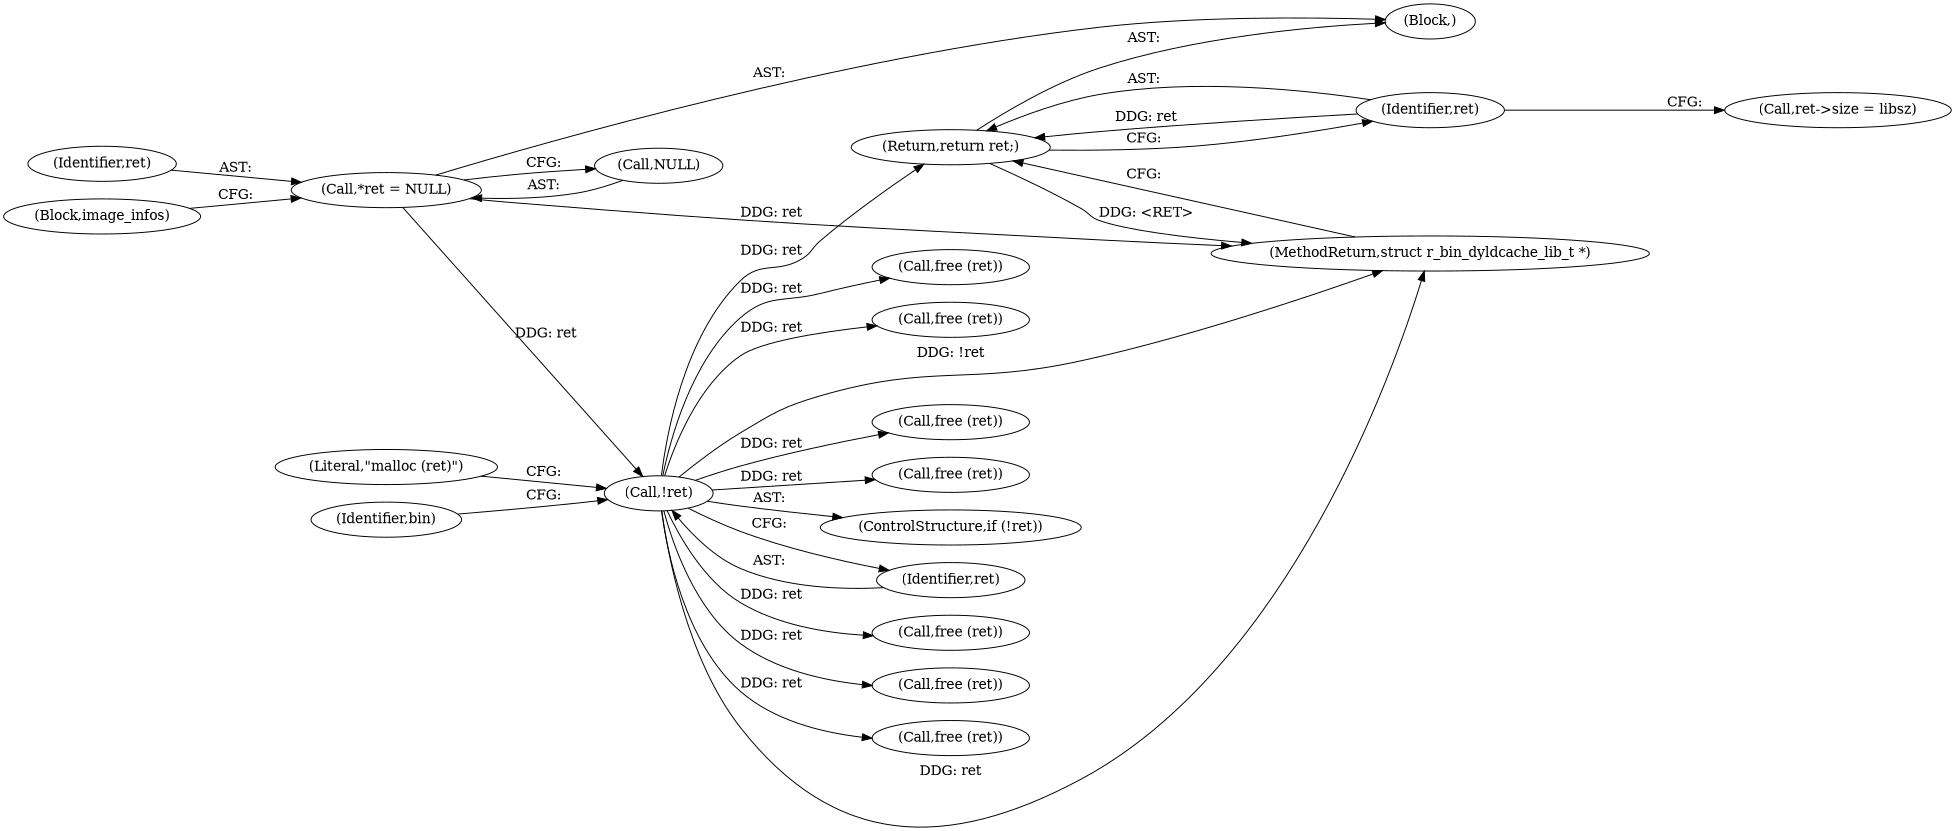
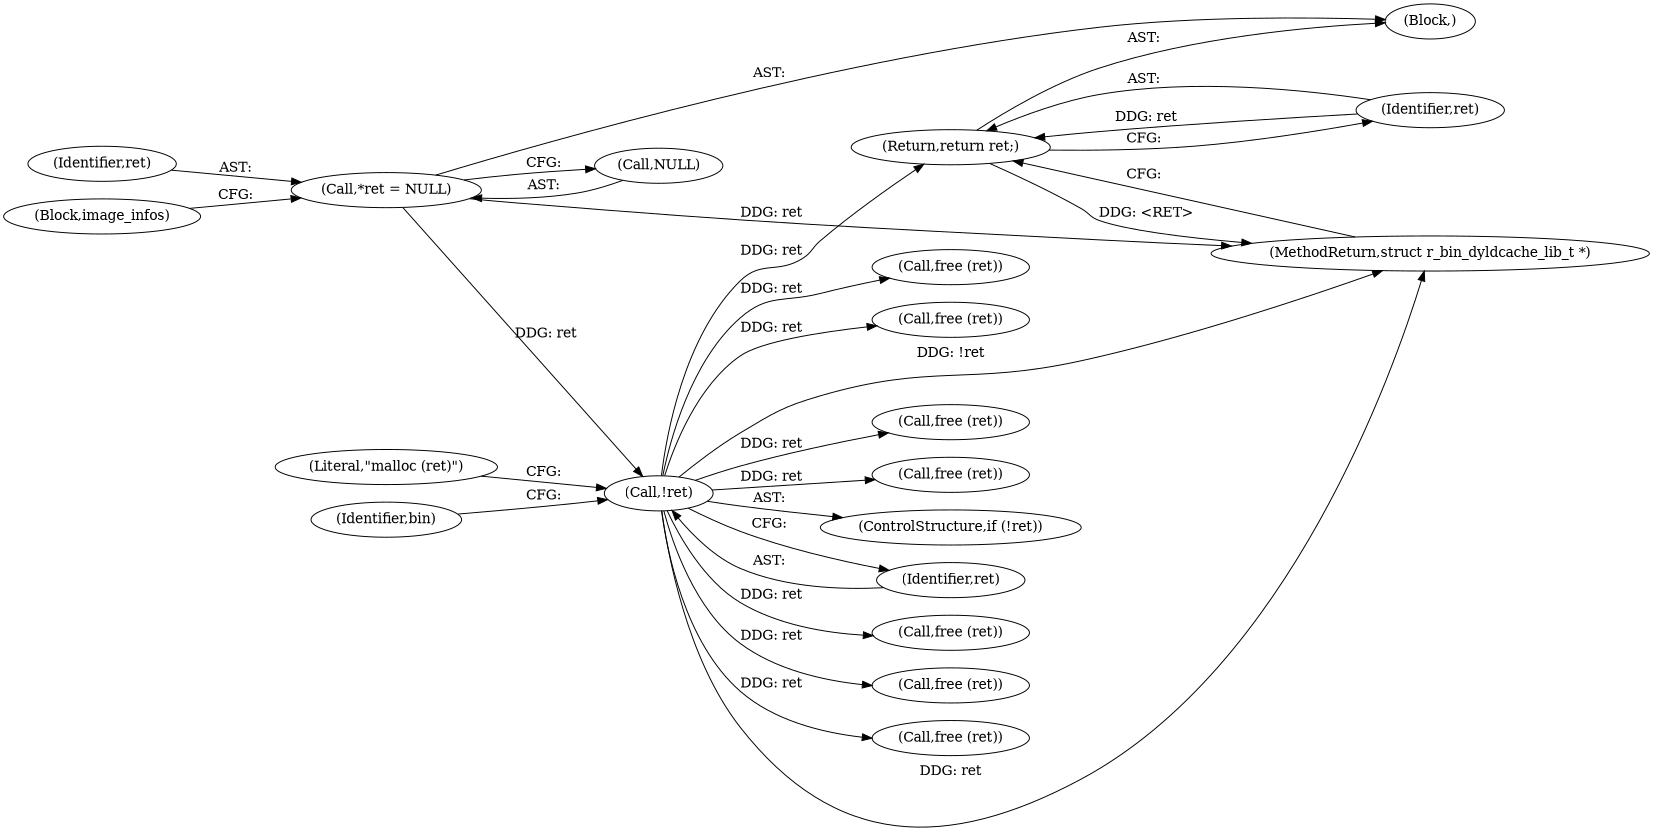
  digraph {
    rankdir=LR
    n1 [label="(Return,return ret;)"]
    n2 [label="(Identifier,ret)"]
    n3 [label="(Block,)"]
    n4 [label="(MethodReturn,struct r_bin_dyldcache_lib_t *)"]
-   n5 [label="(Call,ret->size = libsz)"]
    n6 [label="(Call,!ret)"]
    n7 [label="(Call,free (ret))"]
    n8 [label="(Call,free (ret))"]
    n9 [label="(ControlStructure,if (!ret))"]
    n10 [label="(Identifier,ret)"]
    n11 [label="(Call,free (ret))"]
    n12 [label="(Call,free (ret))"]
    n13 [label="(Call,free (ret))"]
    n14 [label="(Call,free (ret))"]
    n15 [label="(Call,free (ret))"]
    n16 [label="(Call,*ret = NULL)"]
    n17 [label="(Call,NULL)"]
    n18 [label="(Literal,\"malloc (ret)\")"]
    n19 [label="(Identifier,ret)"]
    n20 [label="(Block,image_infos)"]
    n21 [label="(Identifier,bin)"]
    n1 -> n2 [label="CFG: "]
    n1 -> n3 [label="AST: "]
    n1 -> n4 [label="DDG: <RET>"]
    n2 -> n1 [label="AST: "]
    n2 -> n1 [label="DDG: ret"]
-   n2 -> n5 [label="CFG: "]
    n4 -> n1 [label="CFG: "]
    n6 -> n1 [label="DDG: ret"]
    n6 -> n4 [label="DDG: !ret"]
    n6 -> n4 [label="DDG: ret"]
    n6 -> n7 [label="DDG: ret"]
    n6 -> n8 [label="DDG: ret"]
    n6 -> n9 [label="AST: "]
    n6 -> n10 [label="CFG: "]
    n6 -> n11 [label="DDG: ret"]
    n6 -> n12 [label="DDG: ret"]
    n6 -> n13 [label="DDG: ret"]
    n6 -> n14 [label="DDG: ret"]
    n6 -> n15 [label="DDG: ret"]
    n10 -> n6 [label="AST: "]
    n16 -> n3 [label="AST: "]
    n16 -> n4 [label="DDG: ret"]
    n16 -> n6 [label="DDG: ret"]
    n16 -> n17 [label="CFG: "]
    n17 -> n16 [label="AST: "]
    n18 -> n6 [label="CFG: "]
    n19 -> n16 [label="AST: "]
    n20 -> n16 [label="CFG: "]
    n21 -> n6 [label="CFG: "]
  }
